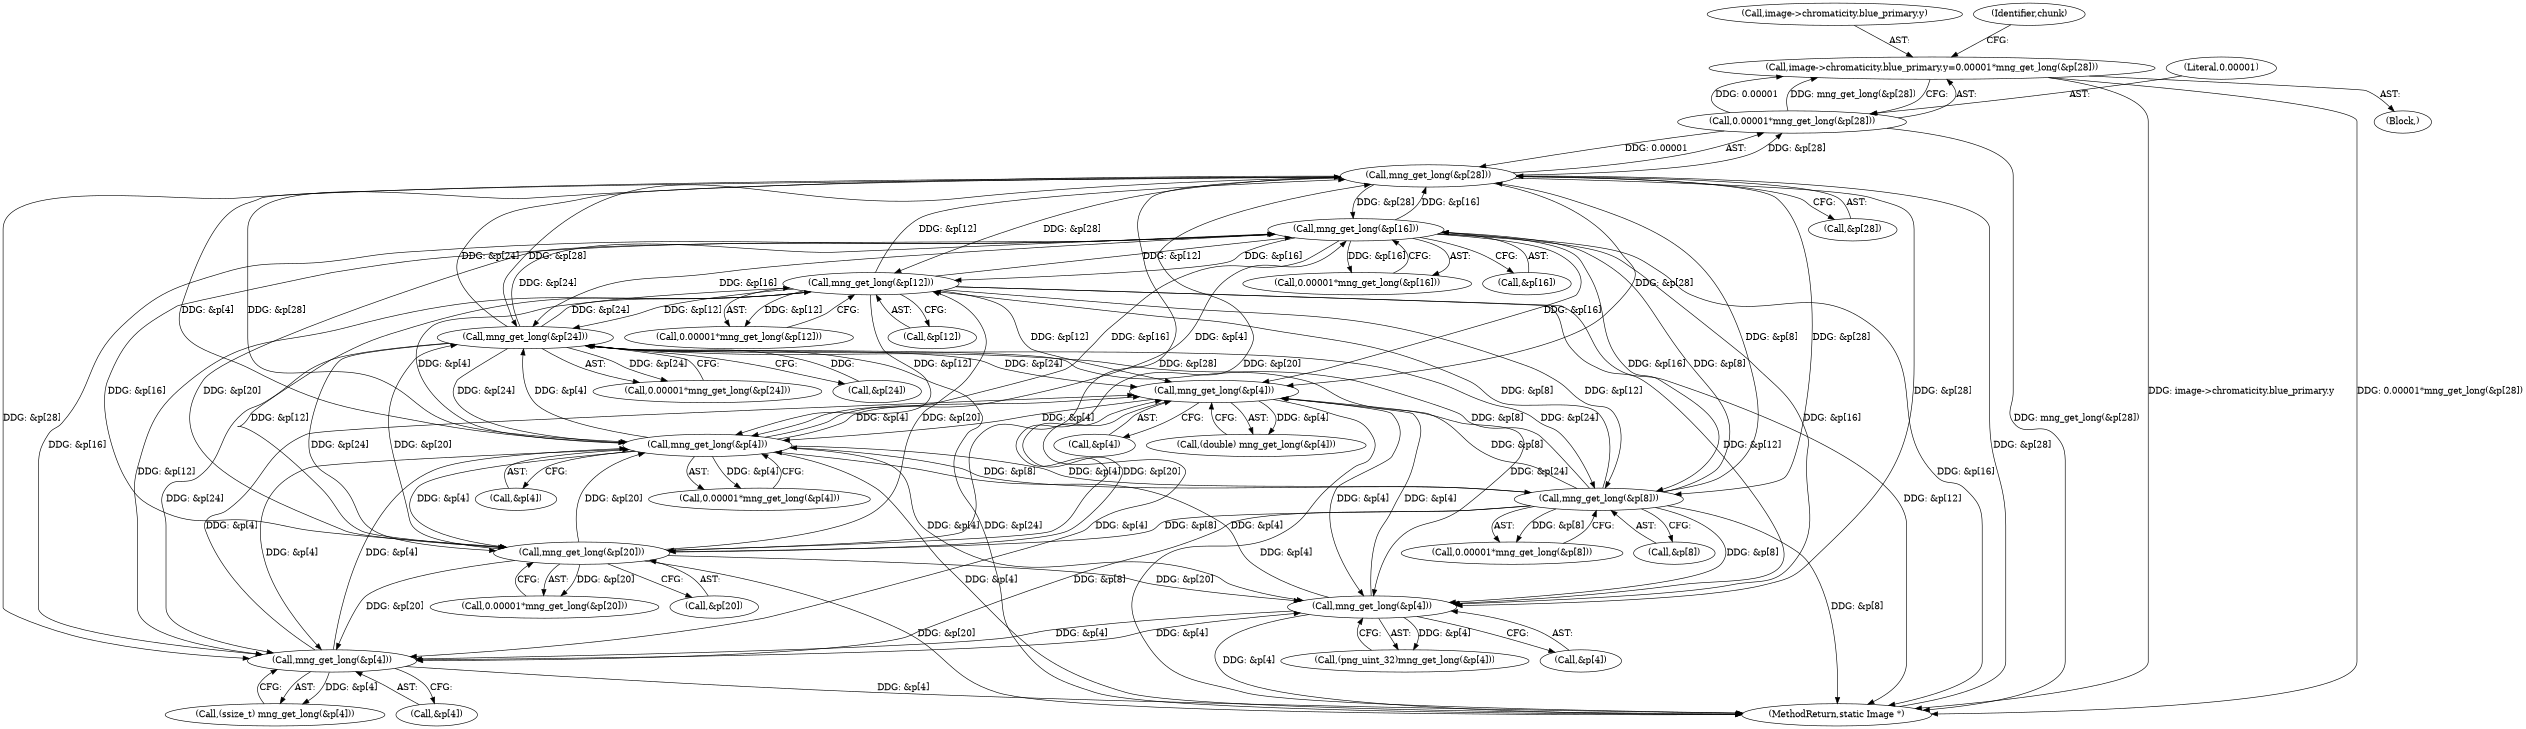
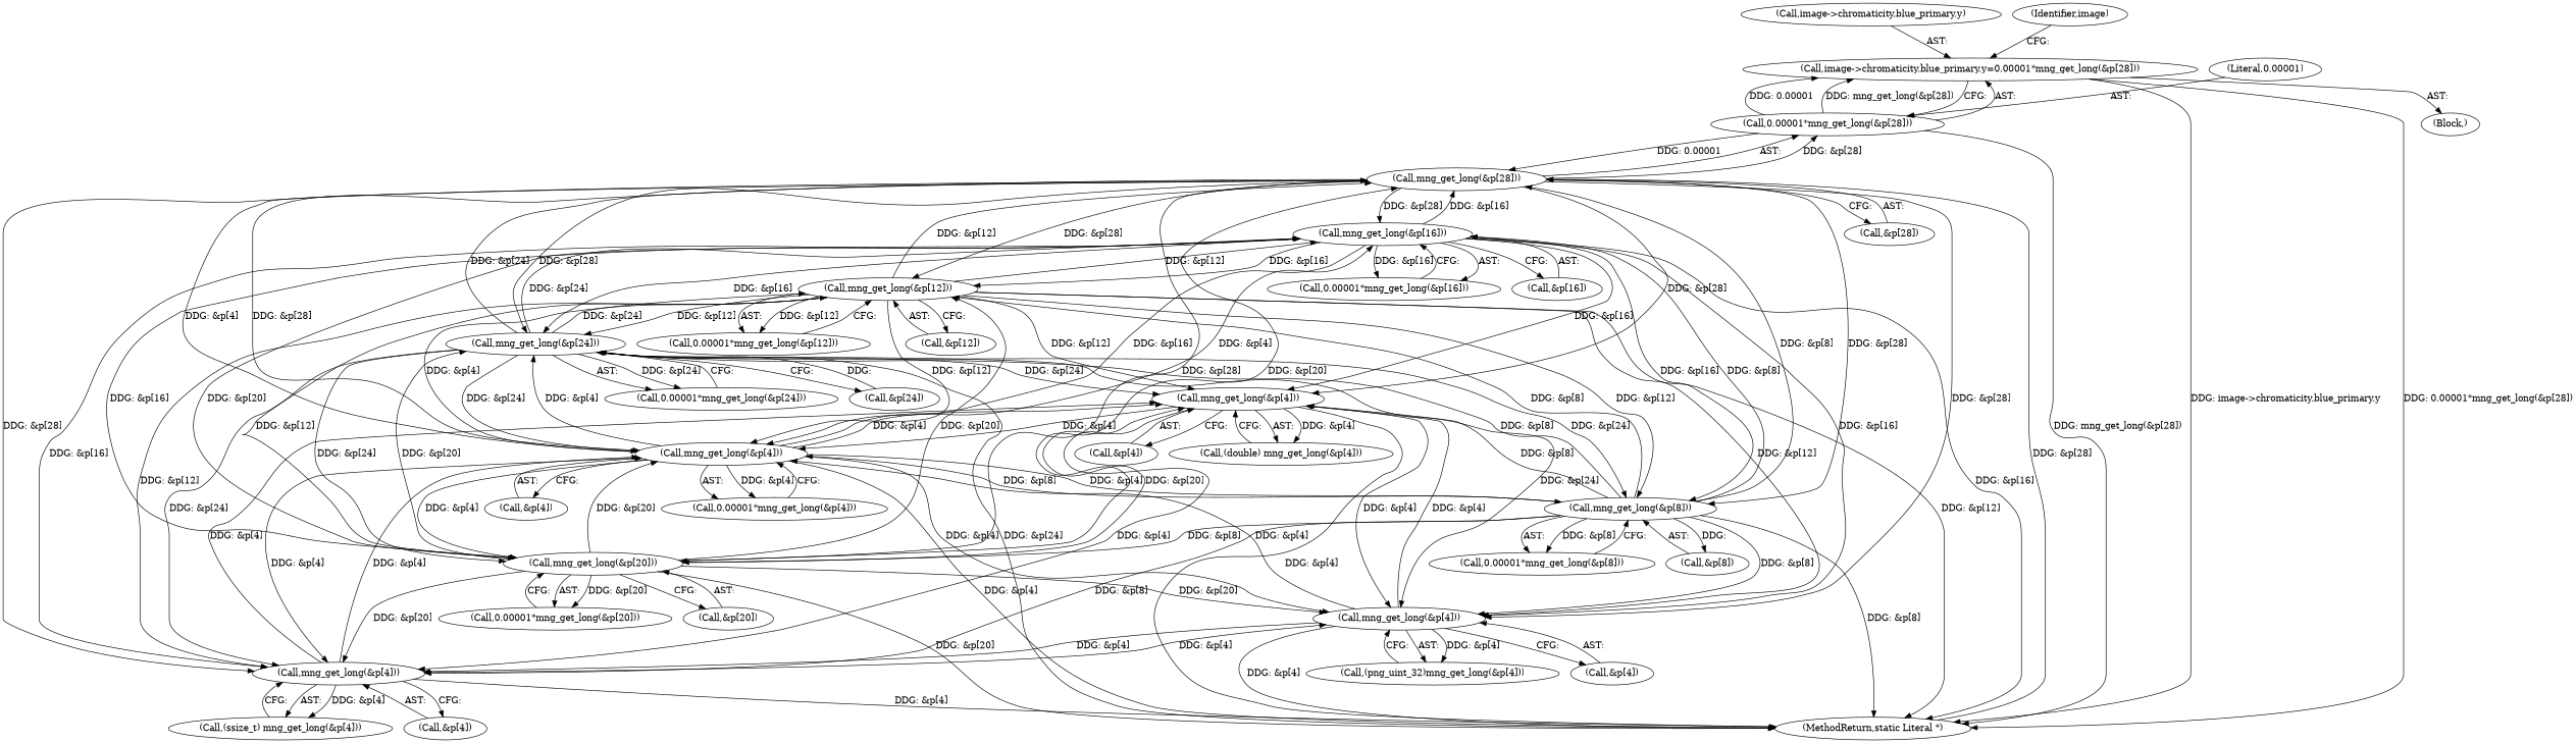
  digraph {
    n1 [label="(Call,image->chromaticity.blue_primary.y=0.00001*mng_get_long(&p[28]))"]
    n2 [label="(Call,0.00001*mng_get_long(&p[28]))"]
-   n3 [label="(MethodReturn,static Image *)"]
+   n3 [label="(MethodReturn,static Literal *)"]
    n4 [label="(Block,)"]
    n5 [label="(Call,mng_get_long(&p[28]))"]
    n6 [label="(Call,mng_get_long(&p[16]))"]
    n7 [label="(Call,mng_get_long(&p[12]))"]
    n8 [label="(Call,mng_get_long(&p[24]))"]
    n9 [label="(Call,mng_get_long(&p[4]))"]
    n10 [label="(Call,mng_get_long(&p[4]))"]
    n11 [label="(Call,mng_get_long(&p[4]))"]
    n12 [label="(Call,mng_get_long(&p[8]))"]
    n13 [label="(Call,mng_get_long(&p[20]))"]
    n14 [label="(Call,mng_get_long(&p[4]))"]
    n15 [label="(Call,&p[28])"]
    n16 [label="(Call,0.00001*mng_get_long(&p[16]))"]
    n17 [label="(Call,&p[16])"]
    n18 [label="(Call,&p[12])"]
    n19 [label="(Call,0.00001*mng_get_long(&p[12]))"]
    n20 [label="(Call,&p[24])"]
    n21 [label="(Call,0.00001*mng_get_long(&p[24]))"]
    n22 [label="(Call,0.00001*mng_get_long(&p[4]))"]
    n23 [label="(Call,&p[4])"]
    n24 [label="(Call,&p[4])"]
    n25 [label="(Call,(ssize_t) mng_get_long(&p[4]))"]
    n26 [label="(Call,(png_uint_32)mng_get_long(&p[4]))"]
    n27 [label="(Call,&p[4])"]
    n28 [label="(Call,0.00001*mng_get_long(&p[8]))"]
    n29 [label="(Call,&p[8])"]
    n30 [label="(Call,0.00001*mng_get_long(&p[20]))"]
    n31 [label="(Call,&p[20])"]
    n32 [label="(Call,&p[4])"]
    n33 [label="(Call,(double) mng_get_long(&p[4]))"]
    n34 [label="(Literal,0.00001)"]
    n35 [label="(Call,image->chromaticity.blue_primary.y)"]
-   n36 [label="(Identifier,chunk)"]
+   n36 [label="(Identifier,image)"]
    n1 -> n2 [label="CFG: "]
    n1 -> n3 [label="DDG: image->chromaticity.blue_primary.y"]
    n1 -> n3 [label="DDG: 0.00001*mng_get_long(&p[28])"]
    n1 -> n4 [label="AST: "]
    n2 -> n1 [label="AST: "]
    n2 -> n1 [label="DDG: 0.00001"]
    n2 -> n1 [label="DDG: mng_get_long(&p[28])"]
    n2 -> n3 [label="DDG: mng_get_long(&p[28])"]
    n2 -> n5 [label="DDG: 0.00001"]
    n3 -> n5 [label="DDG: &p[28]"]
    n5 -> n2 [label="AST: "]
    n5 -> n2 [label="DDG: &p[28]"]
    n5 -> n6 [label="DDG: &p[28]"]
    n5 -> n7 [label="DDG: &p[28]"]
    n5 -> n8 [label="DDG: &p[28]"]
    n5 -> n9 [label="DDG: &p[28]"]
    n5 -> n10 [label="DDG: &p[28]"]
    n5 -> n11 [label="DDG: &p[28]"]
    n5 -> n12 [label="DDG: &p[28]"]
    n5 -> n13 [label="DDG: &p[28]"]
    n5 -> n14 [label="DDG: &p[28]"]
    n5 -> n15 [label="CFG: "]
    n6 -> n3 [label="DDG: &p[16]"]
    n6 -> n5 [label="DDG: &p[16]"]
    n6 -> n7 [label="DDG: &p[16]"]
    n6 -> n8 [label="DDG: &p[16]"]
    n6 -> n9 [label="DDG: &p[16]"]
    n6 -> n10 [label="DDG: &p[16]"]
    n6 -> n11 [label="DDG: &p[16]"]
    n6 -> n12 [label="DDG: &p[16]"]
    n6 -> n13 [label="DDG: &p[16]"]
    n6 -> n14 [label="DDG: &p[16]"]
    n6 -> n16 [label="AST: "]
    n6 -> n16 [label="DDG: &p[16]"]
    n6 -> n17 [label="CFG: "]
    n7 -> n3 [label="DDG: &p[12]"]
    n7 -> n5 [label="DDG: &p[12]"]
    n7 -> n6 [label="DDG: &p[12]"]
    n7 -> n8 [label="DDG: &p[12]"]
    n7 -> n9 [label="DDG: &p[12]"]
    n7 -> n10 [label="DDG: &p[12]"]
    n7 -> n11 [label="DDG: &p[12]"]
    n7 -> n12 [label="DDG: &p[12]"]
    n7 -> n13 [label="DDG: &p[12]"]
    n7 -> n14 [label="DDG: &p[12]"]
    n7 -> n18 [label="CFG: "]
    n7 -> n19 [label="AST: "]
    n7 -> n19 [label="DDG: &p[12]"]
    n8 -> n3 [label="DDG: &p[24]"]
    n8 -> n5 [label="DDG: &p[24]"]
    n8 -> n6 [label="DDG: &p[24]"]
    n8 -> n7 [label="DDG: &p[24]"]
    n8 -> n9 [label="DDG: &p[24]"]
    n8 -> n10 [label="DDG: &p[24]"]
    n8 -> n11 [label="DDG: &p[24]"]
    n8 -> n12 [label="DDG: &p[24]"]
    n8 -> n13 [label="DDG: &p[24]"]
    n8 -> n14 [label="DDG: &p[24]"]
    n8 -> n20 [label="CFG: "]
    n8 -> n21 [label="AST: "]
    n8 -> n21 [label="DDG: &p[24]"]
    n9 -> n3 [label="DDG: &p[4]"]
    n9 -> n5 [label="DDG: &p[4]"]
    n9 -> n6 [label="DDG: &p[4]"]
    n9 -> n7 [label="DDG: &p[4]"]
    n9 -> n8 [label="DDG: &p[4]"]
    n9 -> n10 [label="DDG: &p[4]"]
    n9 -> n11 [label="DDG: &p[4]"]
    n9 -> n12 [label="DDG: &p[4]"]
    n9 -> n13 [label="DDG: &p[4]"]
    n9 -> n14 [label="DDG: &p[4]"]
    n9 -> n22 [label="AST: "]
    n9 -> n22 [label="DDG: &p[4]"]
    n9 -> n23 [label="CFG: "]
    n10 -> n3 [label="DDG: &p[4]"]
    n10 -> n9 [label="DDG: &p[4]"]
    n10 -> n11 [label="DDG: &p[4]"]
    n10 -> n14 [label="DDG: &p[4]"]
    n10 -> n24 [label="CFG: "]
    n10 -> n25 [label="AST: "]
    n10 -> n25 [label="DDG: &p[4]"]
    n11 -> n3 [label="DDG: &p[4]"]
    n11 -> n9 [label="DDG: &p[4]"]
    n11 -> n10 [label="DDG: &p[4]"]
    n11 -> n14 [label="DDG: &p[4]"]
    n11 -> n26 [label="AST: "]
    n11 -> n26 [label="DDG: &p[4]"]
    n11 -> n27 [label="CFG: "]
    n12 -> n3 [label="DDG: &p[8]"]
    n12 -> n5 [label="DDG: &p[8]"]
    n12 -> n6 [label="DDG: &p[8]"]
    n12 -> n7 [label="DDG: &p[8]"]
    n12 -> n8 [label="DDG: &p[8]"]
    n12 -> n9 [label="DDG: &p[8]"]
    n12 -> n10 [label="DDG: &p[8]"]
    n12 -> n11 [label="DDG: &p[8]"]
    n12 -> n13 [label="DDG: &p[8]"]
    n12 -> n14 [label="DDG: &p[8]"]
    n12 -> n28 [label="AST: "]
    n12 -> n28 [label="DDG: &p[8]"]
-   n12 -> n29 [label="CFG: "]
+   n12 -> n29 [label="DDG: "]
    n13 -> n3 [label="DDG: &p[20]"]
    n13 -> n5 [label="DDG: &p[20]"]
    n13 -> n6 [label="DDG: &p[20]"]
    n13 -> n7 [label="DDG: &p[20]"]
    n13 -> n8 [label="DDG: &p[20]"]
    n13 -> n9 [label="DDG: &p[20]"]
    n13 -> n10 [label="DDG: &p[20]"]
    n13 -> n11 [label="DDG: &p[20]"]
    n13 -> n14 [label="DDG: &p[20]"]
    n13 -> n30 [label="AST: "]
    n13 -> n30 [label="DDG: &p[20]"]
    n13 -> n31 [label="CFG: "]
    n14 -> n3 [label="DDG: &p[4]"]
    n14 -> n9 [label="DDG: &p[4]"]
    n14 -> n10 [label="DDG: &p[4]"]
    n14 -> n11 [label="DDG: &p[4]"]
    n14 -> n32 [label="CFG: "]
    n14 -> n33 [label="AST: "]
    n14 -> n33 [label="DDG: &p[4]"]
    n15 -> n5 [label="AST: "]
    n16 -> n6 [label="CFG: "]
    n17 -> n6 [label="AST: "]
    n18 -> n7 [label="AST: "]
    n19 -> n7 [label="CFG: "]
    n20 -> n8 [label="DDG: "]
    n21 -> n8 [label="CFG: "]
    n22 -> n9 [label="CFG: "]
    n23 -> n9 [label="AST: "]
    n24 -> n10 [label="AST: "]
    n25 -> n10 [label="CFG: "]
    n26 -> n11 [label="CFG: "]
    n27 -> n11 [label="AST: "]
    n28 -> n12 [label="CFG: "]
    n29 -> n12 [label="AST: "]
    n30 -> n13 [label="CFG: "]
    n31 -> n13 [label="AST: "]
    n32 -> n14 [label="AST: "]
    n33 -> n14 [label="CFG: "]
    n34 -> n2 [label="AST: "]
    n35 -> n1 [label="AST: "]
    n36 -> n1 [label="CFG: "]
  }
